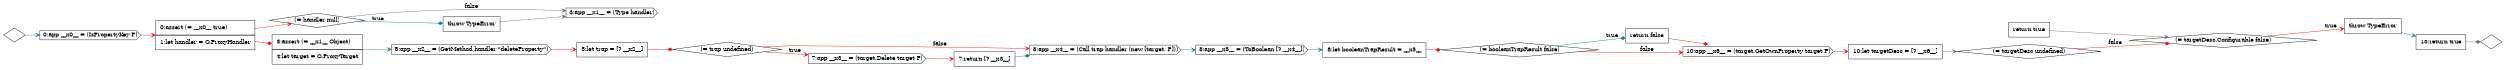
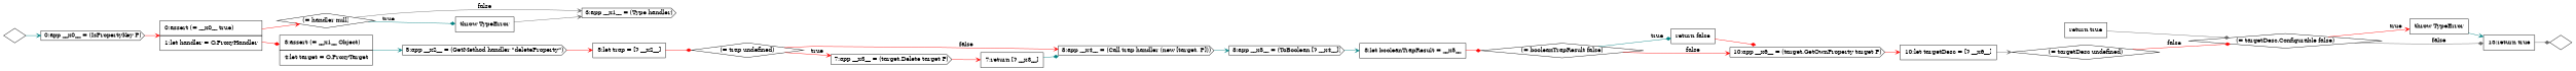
  digraph {
    rankdir=LR
    node [color=black fillcolor=white shape=none style=filled]
    edge [arrowhead=vee color=red]
    n1 [label=<<font color="black">(= handler null)</font>> shape=diamond]
    n2 [label=<<font color="black">3:app __x1__ = (Type handler)</font>> shape=cds]
    n3 [label=<<font color="black">     <table border="0" cellborder="1" cellspacing="0" cellpadding="10">       <tr><td align="left">throw TypeError</td></tr>     </table>   </font>> margin=0]
    n4 [label=" " shape=diamond]
    n5 [label=<<font color="black">0:app __x0__ = (IsPropertyKey P)</font>> shape=cds]
    n6 [label=<<font color="black">     <table border="0" cellborder="1" cellspacing="0" cellpadding="10">       <tr><td align="left">0:assert (= __x0__ true)</td></tr>       <tr><td align="left">1:let handler = O.ProxyHandler</td></tr>     </table>   </font>> margin=0]
    n7 [label=<<font color="black">     <table border="0" cellborder="1" cellspacing="0" cellpadding="10">       <tr><td align="left">return true</td></tr>     </table>   </font>> margin=0]
    n8 [label=<<font color="black">(= targetDesc.Configurable false)</font>> shape=diamond]
    n9 [label=<<font color="black">     <table border="0" cellborder="1" cellspacing="0" cellpadding="10">       <tr><td align="left">throw TypeError</td></tr>     </table>   </font>> margin=0]
    n10 [label=<<font color="black">     <table border="0" cellborder="1" cellspacing="0" cellpadding="10">       <tr><td align="left">13:return true</td></tr>     </table>   </font>> margin=0]
    n11 [label=<<font color="black">5:app __x2__ = (GetMethod handler &quot;deleteProperty&quot;)</font>> shape=cds]
    n12 [label=<<font color="black">     <table border="0" cellborder="1" cellspacing="0" cellpadding="10">       <tr><td align="left">5:let trap = [? __x2__]</td></tr>     </table>   </font>> margin=0]
    n13 [label=<<font color="black">(= trap undefined)</font>> shape=diamond]
    n14 [label=<<font color="black">     <table border="0" cellborder="1" cellspacing="0" cellpadding="10">       <tr><td align="left">return false</td></tr>     </table>   </font>> margin=0]
    n15 [label=<<font color="black">10:app __x6__ = (target.GetOwnProperty target P)</font>> shape=cds]
    n16 [label=<<font color="black">     <table border="0" cellborder="1" cellspacing="0" cellpadding="10">       <tr><td align="left">10:let targetDesc = [? __x6__]</td></tr>     </table>   </font>> margin=0]
    n17 [label=<<font color="black">     <table border="0" cellborder="1" cellspacing="0" cellpadding="10">       <tr><td align="left">3:assert (= __x1__ Object)</td></tr>       <tr><td align="left">4:let target = O.ProxyTarget</td></tr>     </table>   </font>> margin=0]
    n18 [label=<<font color="black">8:app __x4__ = (Call trap handler (new [target, P]))</font>> shape=cds]
    n19 [label=<<font color="black">7:app __x3__ = (target.Delete target P)</font>> shape=cds]
    n20 [label=" " shape=diamond]
    n21 [label=<<font color="black">8:app __x5__ = (ToBoolean [? __x4__])</font>> shape=cds]
    n22 [label=<<font color="black">     <table border="0" cellborder="1" cellspacing="0" cellpadding="10">       <tr><td align="left">8:let booleanTrapResult = __x5__</td></tr>     </table>   </font>> margin=0]
    n23 [label=<<font color="black">(= booleanTrapResult false)</font>> shape=diamond]
    n24 [label=<<font color="black">     <table border="0" cellborder="1" cellspacing="0" cellpadding="10">       <tr><td align="left">7:return [? __x3__]</td></tr>     </table>   </font>> margin=0]
    n25 [label=<<font color="black">(= targetDesc undefined)</font>> shape=diamond]
    n1 -> n2 [color=gray40 label=<<font color="black">false</font>>]
    n1 -> n3 [arrowhead=diamond color=teal label=<<font color="black">true</font>>]
    n3 -> n2 [color=gray40]
    n4 -> n5 [color=teal]
    n5 -> n6
    n6 -> n1
    n6 -> n17 [arrowhead=diamond]
-   n7 -> n8 [color=gray40]
+   n7 -> n8 [arrowhead=diamond color=gray40]
    n8 -> n9 [label=<<font color="black">true</font>>]
+   n8 -> n10 [arrowhead=diamond color=gray40 label=<<font color="black">false</font>>]
    n9 -> n10 [color=teal]
    n10 -> n20 [arrowhead=diamond color=gray40]
    n11 -> n12
    n12 -> n13 [arrowhead=diamond]
    n13 -> n18 [label=<<font color="black">false</font>>]
    n13 -> n19 [label=<<font color="black">true</font>>]
    n14 -> n15 [arrowhead=diamond]
    n15 -> n16
    n16 -> n25 [color=gray40]
    n17 -> n11 [color=teal]
    n18 -> n21 [color=teal]
    n19 -> n24
    n21 -> n22 [color=teal]
    n22 -> n23 [arrowhead=diamond]
    n23 -> n14 [arrowhead=diamond color=teal label=<<font color="black">true</font>>]
    n23 -> n15 [label=<<font color="black">false</font>>]
    n24 -> n18 [arrowhead=diamond color=teal]
    n25 -> n8 [arrowhead=diamond label=<<font color="black">false</font>>]
  }
